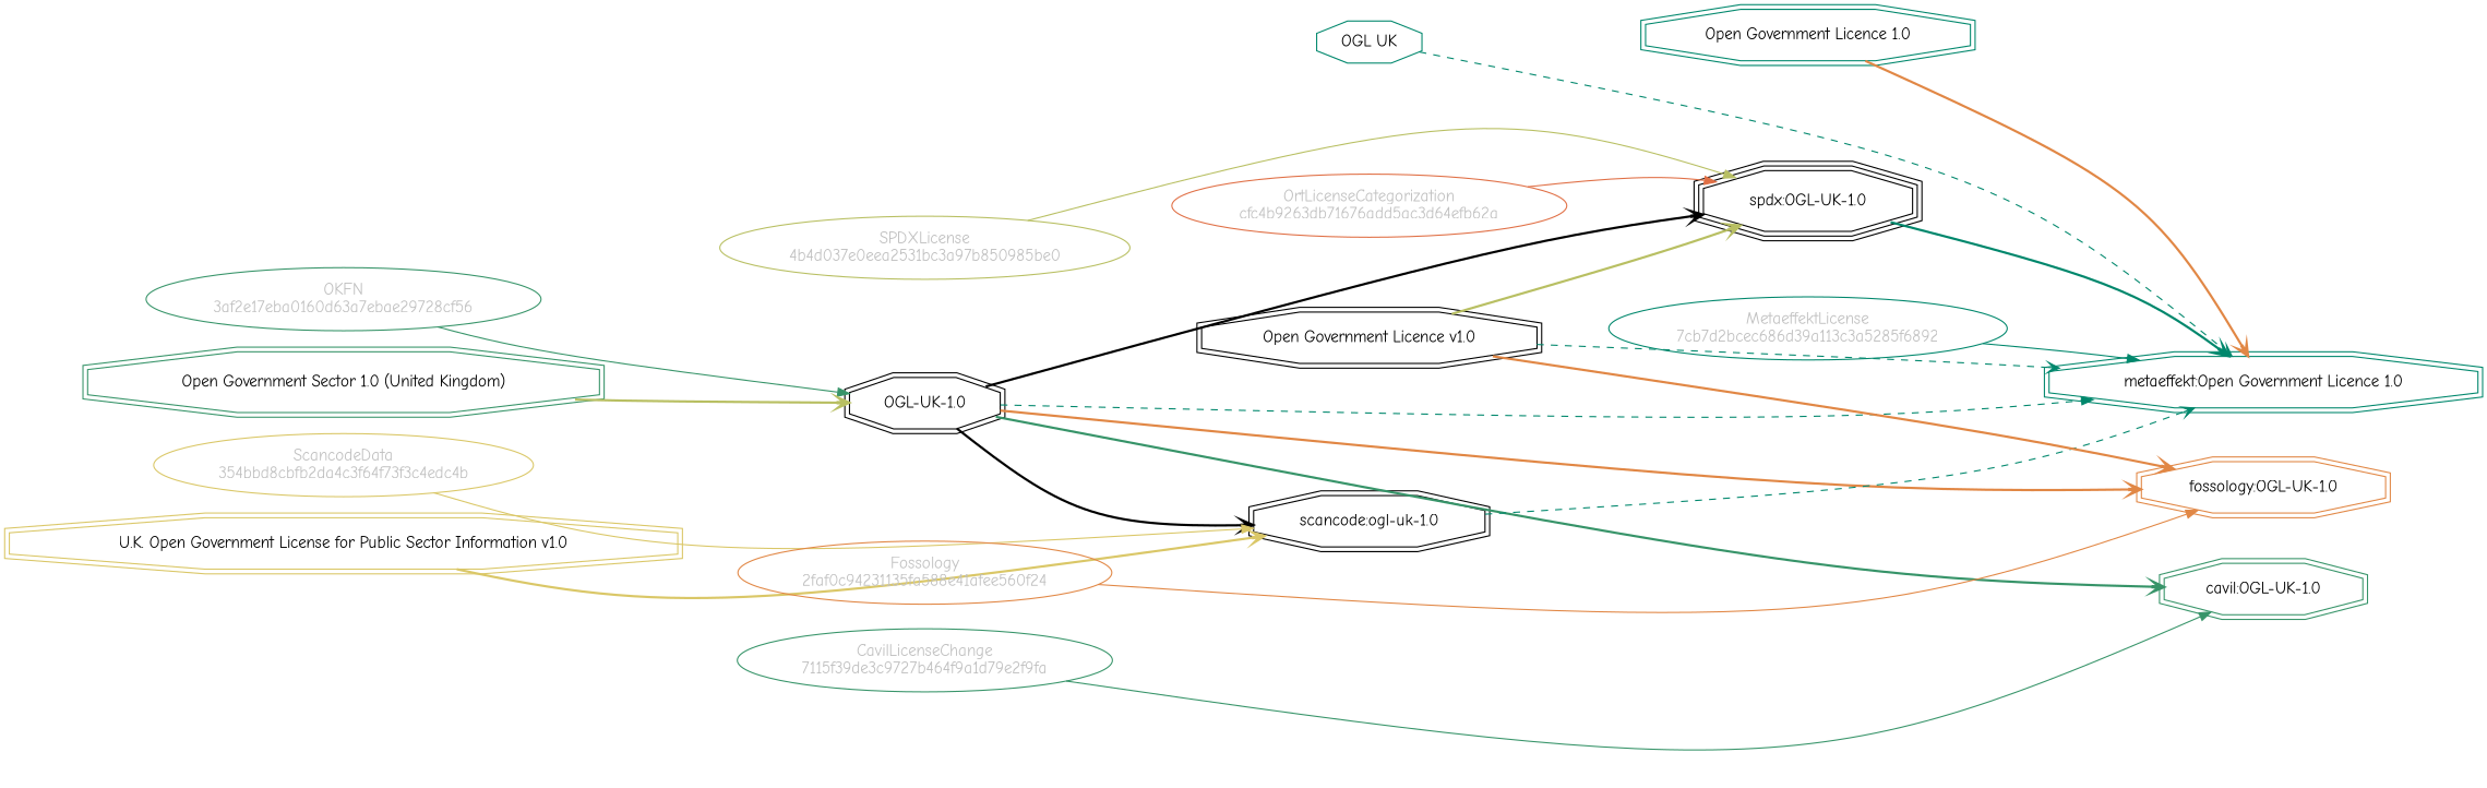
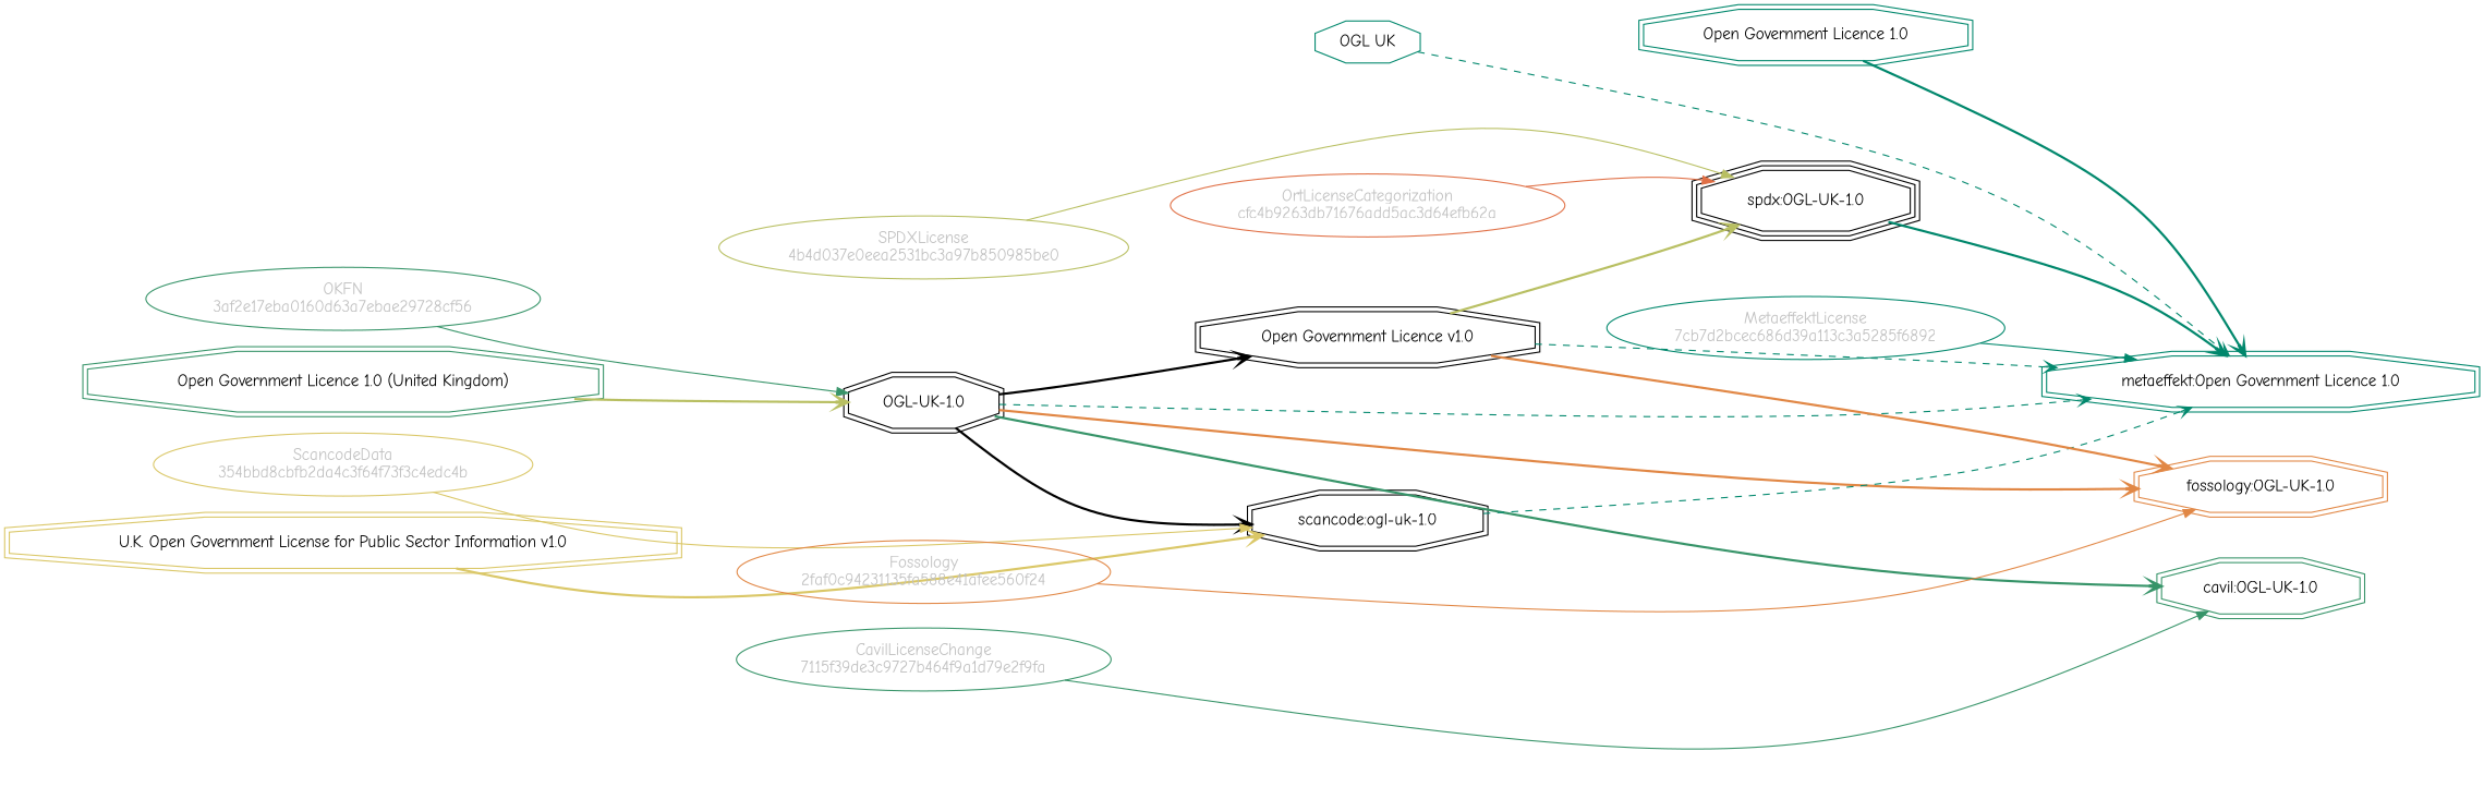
  strict digraph {
    fontname="Comic Neue"
    rankdir=LR
    splines=curved
    node [fontname="Comic Neue" shape=doubleoctagon]
    edge [color="#00876c" fontname="Comic Neue" weight=0.5 arrowhead=vee style=bold]
    n1 [color="#b8bf62" fillcolor="beige;1" fontcolor=gray label="SPDXLicense\n4b4d037e0eea2531bc3a97b850985be0" shape=ellipse]
    n2 [label="spdx:OGL-UK-1.0" shape=tripleoctagon]
    n3 [color="#00876c" label="metaeffekt:Open Government Licence 1.0"]
    n4 [label="OGL-UK-1.0"]
    n5 [label="scancode:ogl-uk-1.0"]
    n6 [color="#e18745" label="fossology:OGL-UK-1.0"]
    n7 [color="#379469" label="cavil:OGL-UK-1.0"]
    n8 [label="Open Government Licence v1.0"]
    n9 [color="#dac767" fillcolor="beige;1" fontcolor=gray label="ScancodeData\n354bbd8cbfb2da4c3f64f73f3c4edc4b" shape=ellipse]
    n10 [color="#dac767" label="U.K. Open Government License for Public Sector Information v1.0"]
    n11 [color="#e18745" fillcolor="beige;1" fontcolor=gray label="Fossology\n2faf0c94231135fa588e41afee560f24" shape=ellipse]
    n12 [color="#379469" fillcolor="beige;1" fontcolor=gray label="OKFN\n3af2e17eba0160d63a7ebae29728cf56" shape=ellipse]
-   n13 [color="#379469" label="Open Government Sector 1.0 (United Kingdom)"]
+   n13 [color="#379469" label="Open Government Licence 1.0 (United Kingdom)"]
    n14 [color="#e06f45" fillcolor="beige;1" fontcolor=gray label="OrtLicenseCategorization\ncfc4b9263db71676add5ac3d64efb62a" shape=ellipse]
    n15 [color="#379469" fillcolor="beige;1" fontcolor=gray label="CavilLicenseChange\n7115f39de3c9727b464f9a1d79e2f9fa" shape=ellipse]
    n16 [color="#00876c" label="OGL UK" shape=octagon]
    n17 [color="#00876c" fillcolor="beige;1" fontcolor=gray label="MetaeffektLicense\n7cb7d2bcec686d39a113c3a5285f6892" shape=ellipse]
    n18 [color="#00876c" label="Open Government Licence 1.0"]
    n1 -> n2 [color="#b8bf62" arrowhead="" style=""]
    n2 -> n3 [weight=0.7]
-   n4 -> n2 [weight=0.7 color=""]
-   n4 -> n3 [arrowhead=normal style=dashed]
+   n4 -> n8 [weight=0.7 color=""]
+   n4 -> n3 [style=dashed]
    n4 -> n5 [weight=0.7 color=""]
    n4 -> n6 [color="#e18745" weight=0.7]
    n4 -> n7 [color="#379469" weight=0.7]
    n5 -> n3 [style=dashed]
    n8 -> n2 [color="#b8bf62" weight=0.7]
    n8 -> n3 [style=dashed]
    n8 -> n6 [color="#e18745" weight=0.7]
    n9 -> n5 [color="#dac767" arrowhead="" style=""]
    n10 -> n5 [color="#dac767" weight=0.7]
    n11 -> n6 [color="#e18745" arrowhead="" style=""]
    n12 -> n4 [color="#379469" arrowhead="" style=""]
    n13 -> n4 [color="#b8bf62" weight=0.7]
    n14 -> n2 [color="#e06f45" arrowhead="" style=""]
    n15 -> n7 [color="#379469" arrowhead="" style=""]
    n16 -> n3 [style=dashed]
    n17 -> n3 [arrowhead="" style=""]
-   n18 -> n3 [color="#e18745" weight=0.7]
+   n18 -> n3 [weight=0.7]
  }
